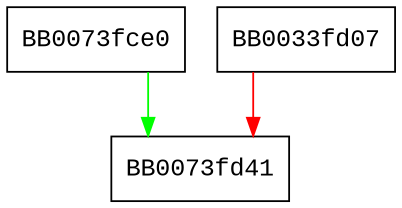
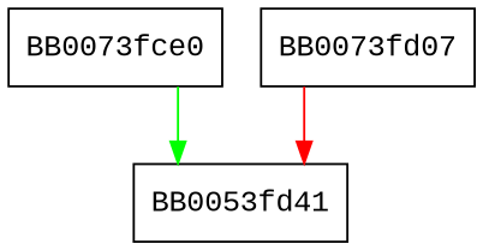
  digraph {
    fontname="Liberation Mono"
    splines=ortho
    node [fontname="Liberation Mono" shape=box]
    edge [fontname="Liberation Mono"]
    BB0073fce0
-   BB0073fd41
-   BB0073fd07 [label=BB0033fd07]
+   BB0073fd41 [label=BB0053fd41]
+   BB0073fd07
    BB0073fce0 -> BB0073fd41 [color=green]
    BB0073fd07 -> BB0073fd41 [color=red]
  }
